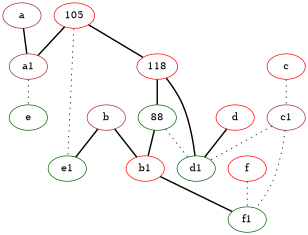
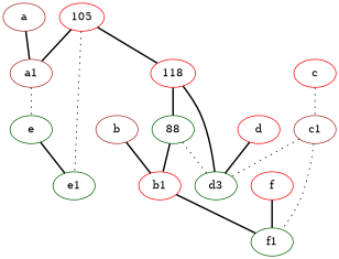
  graph {
    node [color=red labelfontsize=50]
    edge [style=bold]
    f1 [color=darkgreen]
    b1
    88 [color=darkgreen]
-   d1 [color=darkgreen]
+   d1 [color=darkgreen label=d3]
    e [color=darkgreen]
    e1 [color=darkgreen]
    d
    a [color=brown]
    a1 [color=brown]
    118
    105
    b [color=brown]
    c1 [color=brown]
    c
    f
    b1 -- f1
    88 -- b1
    88 -- d1 [style=dotted]
-   b -- e1
+   e -- e1
    d -- d1
    a -- a1
    a1 -- e [style=dotted]
    118 -- 88
    118 -- d1
    105 -- e1 [style=dotted]
    105 -- a1
    105 -- 118
    b -- b1
    c1 -- f1 [style=dotted]
    c1 -- d1 [style=dotted]
    c -- c1 [style=dotted]
-   f -- f1 [style=dotted]
+   f -- f1
  }
